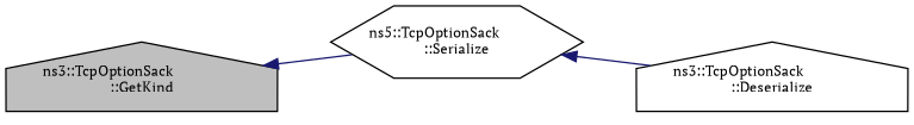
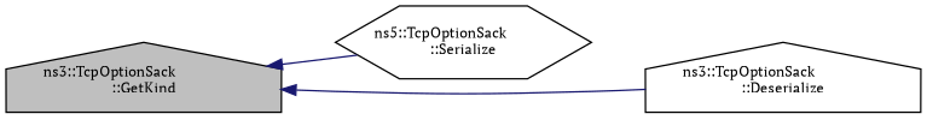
  digraph {
    fontname="PT Serif"
    rankdir=LR
    node [color=black fillcolor=white fontname="PT Serif" fontsize=10 shape=house style=filled]
    edge [color=midnightblue dir=back fontname="PT Serif" fontsize=10 labelfontname=Helvetica labelfontsize=10 style=solid]
    n1 [fillcolor=grey75 fontcolor=black height=0.2 label="ns3::TcpOptionSack\l::GetKind" width=0.4]
    n2 [height=0.2 label="ns5::TcpOptionSack\l::Serialize" shape=hexagon width=0.4]
    n3 [height=0.2 label="ns3::TcpOptionSack\l::Deserialize" width=0.4]
    n1 -> n2
-   n2 -> n3
+   n1 -> n3
  }
